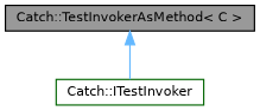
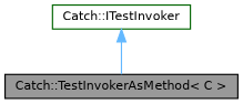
  digraph {
    node [fontname=Helvetica fontsize=10 shape=box style=filled]
    n1 [color=black fillcolor=grey60 fontcolor=black height=0.2 label="Catch::TestInvokerAsMethod\< C \>" width=0.4]
    n2 [color=darkgreen fillcolor=white height=0.2 label="Catch::ITestInvoker" width=0.4]
-   n1 -> n2 [color=steelblue1 dir=back fontname=Helvetica fontsize=10 labelfontname=Helvetica labelfontsize=10 style=solid]
+   n2 -> n1 [color=steelblue1 dir=back fontname=Helvetica fontsize=10 labelfontname=Helvetica labelfontsize=10 style=solid]
  }
